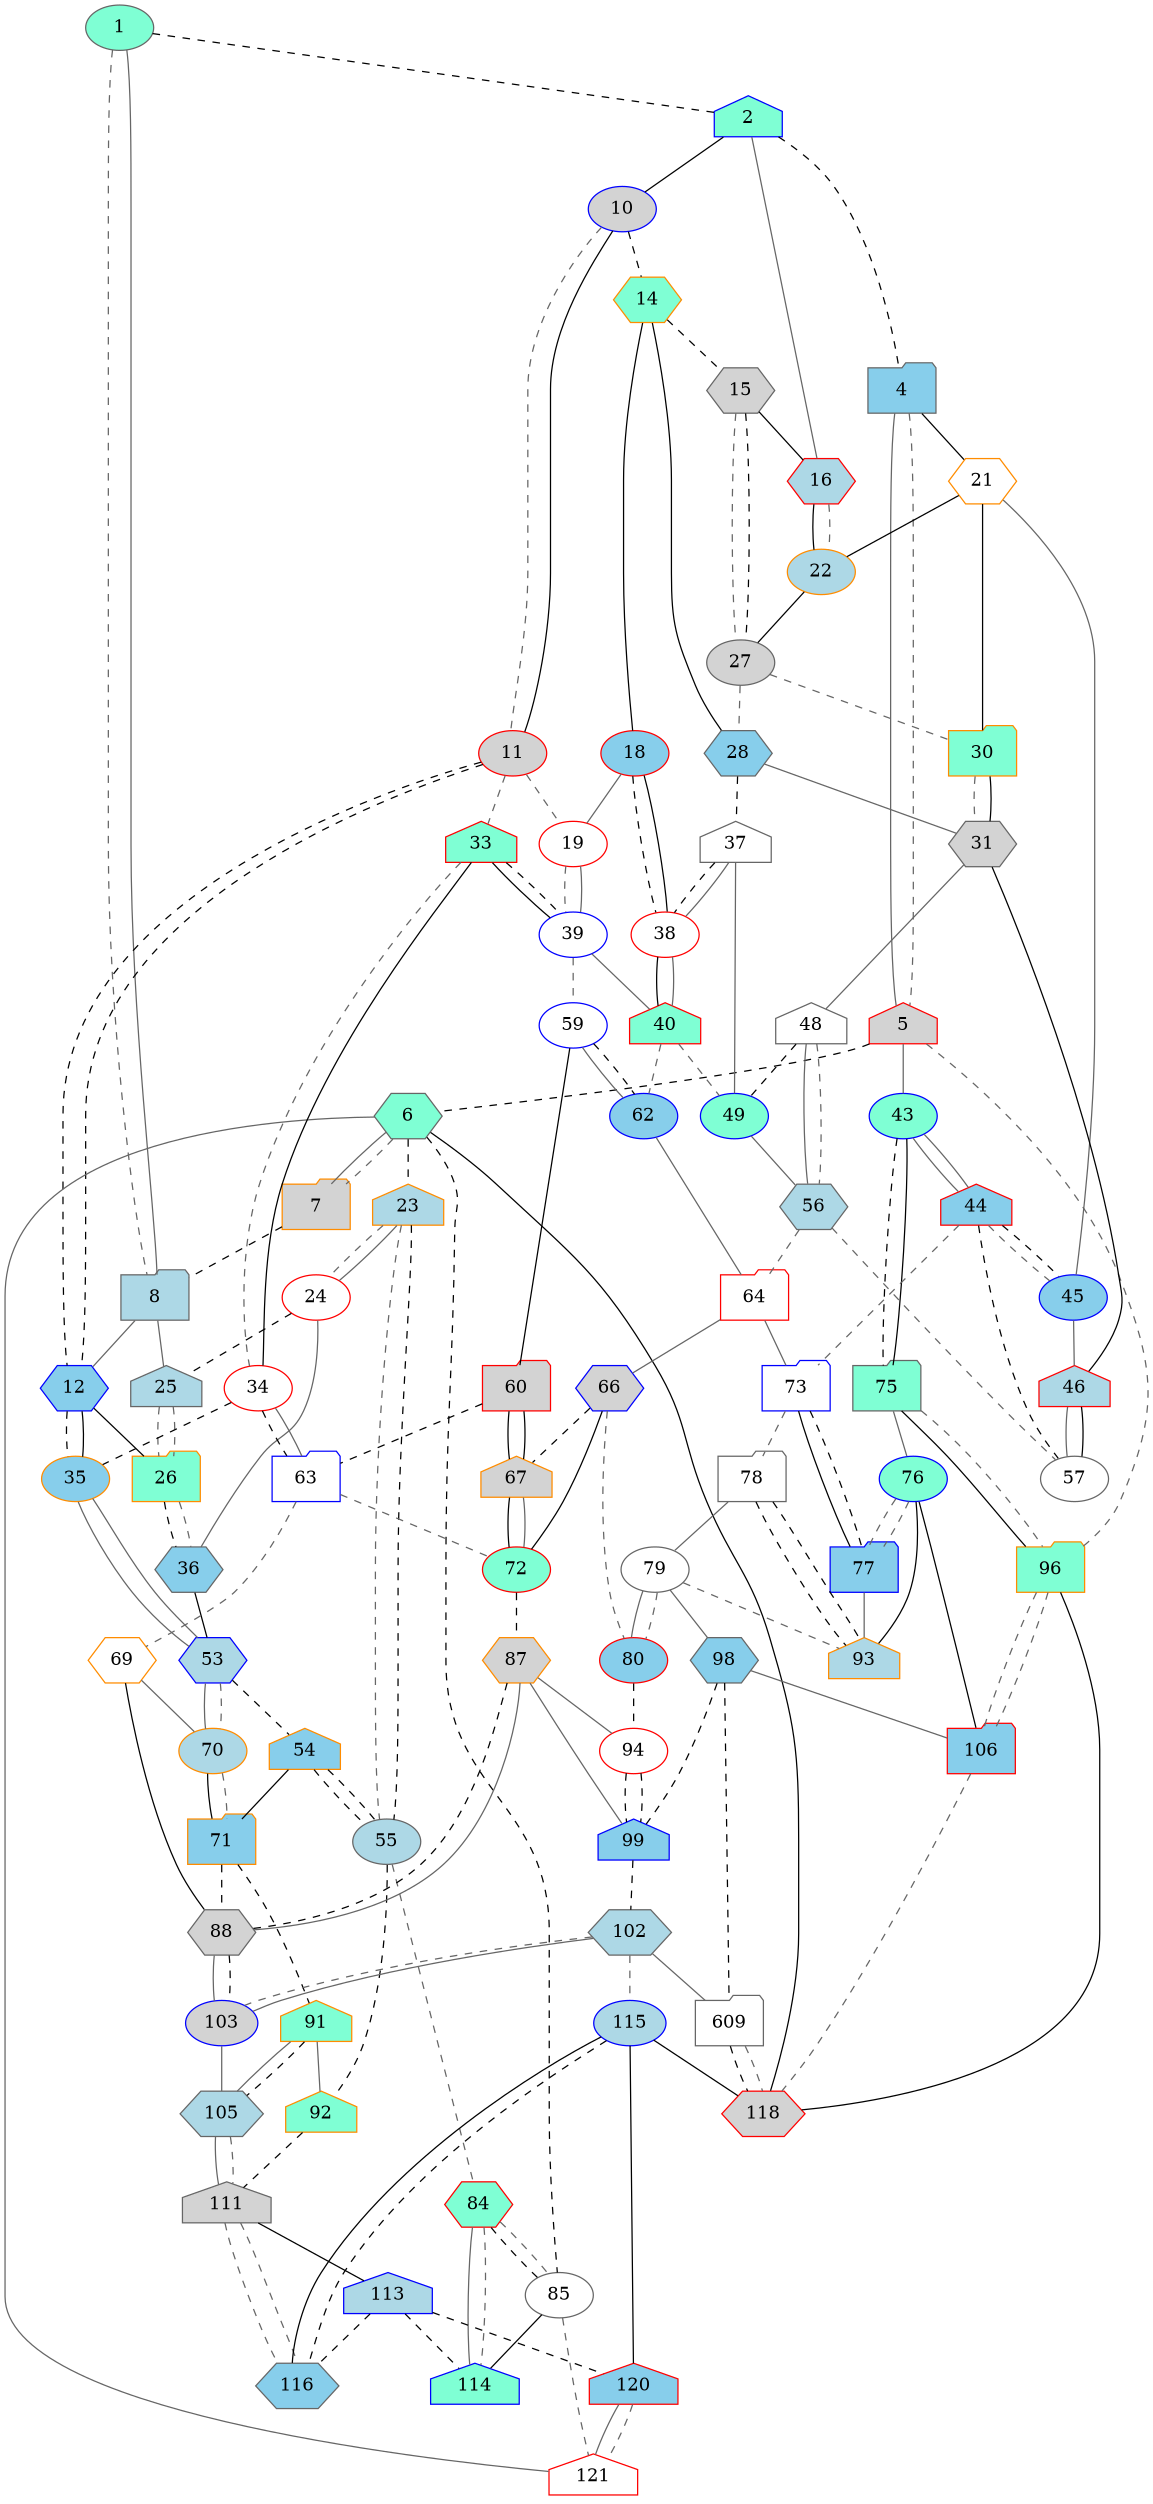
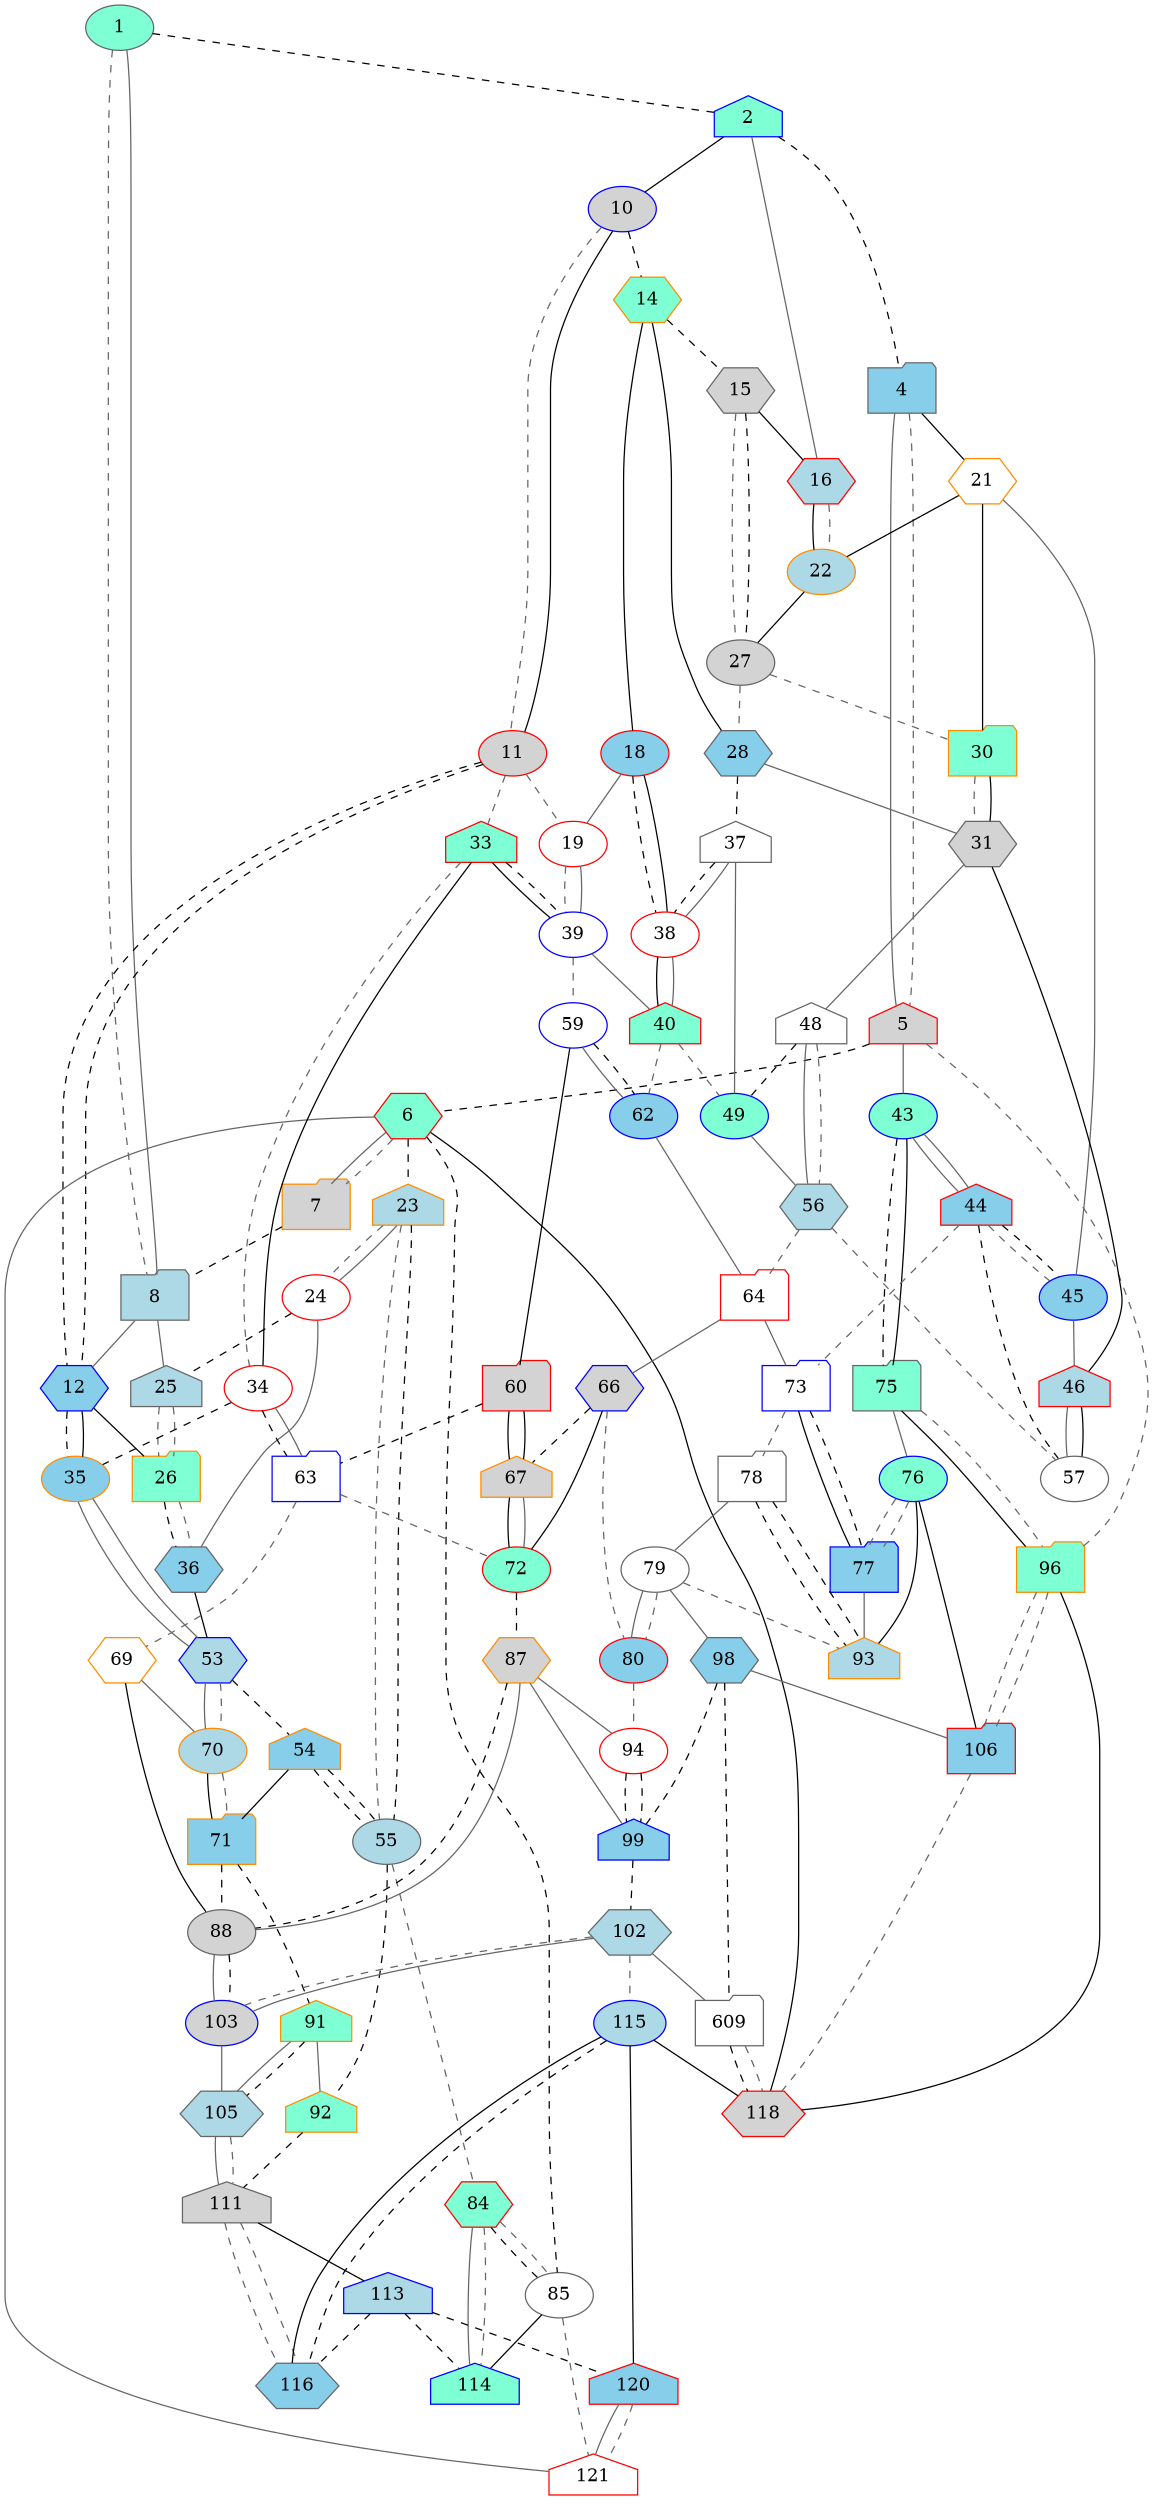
  graph {
    node [color=gray40 fillcolor=white shape=ellipse style=filled]
    edge [color=gray40 style=dashed]
    1 [fillcolor=aquamarine]
    2 [color=blue fillcolor=aquamarine shape=house super="+3"]
    8 [fillcolor=lightblue shape=folder super="+9"]
    4 [fillcolor=skyblue shape=folder]
    10 [color=blue fillcolor=lightgrey]
    16 [color=red fillcolor=lightblue shape=hexagon]
    12 [color=blue fillcolor=skyblue shape=hexagon super="+13"]
    25 [fillcolor=lightblue shape=house]
    5 [color=red fillcolor=lightgrey shape=house]
    21 [color=darkorange shape=hexagon super="+42"]
    11 [color=red fillcolor=lightgrey super="+20"]
    14 [color=darkorange fillcolor=aquamarine shape=hexagon super="+17"]
    22 [color=darkorange fillcolor=lightblue]
-   6 [fillcolor=aquamarine shape=hexagon super="+86"]
+   6 [color=red fillcolor=aquamarine shape=hexagon super="+86"]
    43 [color=blue fillcolor=aquamarine]
    96 [color=darkorange fillcolor=aquamarine shape=folder]
    30 [color=darkorange fillcolor=aquamarine shape=folder]
    45 [color=blue fillcolor=skyblue]
    7 [color=darkorange fillcolor=lightgrey shape=folder]
    23 [color=darkorange fillcolor=lightblue shape=house]
    85 [super="+122"]
    118 [color=red fillcolor=lightgrey shape=hexagon super="+123"]
    121 [color=red shape=house]
    44 [color=red fillcolor=skyblue shape=house super="+63"]
    75 [fillcolor=aquamarine shape=folder]
    106 [color=red fillcolor=skyblue shape=folder super="+107"]
    24 [color=red]
    55 [fillcolor=lightblue super="+83"]
    114 [color=blue fillcolor=aquamarine shape=house]
    26 [color=darkorange fillcolor=aquamarine shape=folder]
    35 [color=darkorange fillcolor=skyblue]
    19 [color=red]
    33 [color=red fillcolor=aquamarine shape=house]
    15 [fillcolor=lightgrey shape=hexagon]
    18 [color=red fillcolor=skyblue]
    28 [fillcolor=skyblue shape=hexagon super="+32"]
    39 [color=blue super="+41"]
    34 [color=red]
    36 [fillcolor=skyblue shape=hexagon]
    n40 [color=blue fillcolor=lightblue label=53 shape=hexagon super="+53"]
    27 [fillcolor=lightgrey super="+29"]
    38 [color=red]
    31 [fillcolor=lightgrey shape=hexagon super="+47"]
    37 [shape=house]
    40 [color=red fillcolor=aquamarine shape=house super="+51"]
    59 [color=blue]
    46 [color=red fillcolor=lightblue shape=house]
    84 [color=red fillcolor=aquamarine shape=hexagon]
    92 [color=darkorange fillcolor=aquamarine shape=house]
    48 [shape=house]
    49 [color=blue fillcolor=aquamarine super="+50"]
    57
    56 [fillcolor=lightblue shape=hexagon super="+58"]
    n54 [color=blue label=63 shape=folder super="+68"]
    69 [color=darkorange shape=hexagon]
    72 [color=red fillcolor=aquamarine super="+82"]
    54 [color=darkorange fillcolor=skyblue shape=house]
    70 [color=darkorange fillcolor=lightblue]
    62 [color=blue fillcolor=skyblue]
    60 [color=red fillcolor=lightgrey shape=folder]
    64 [color=red shape=folder super="+65"]
    73 [color=blue shape=folder super="+74"]
    76 [color=blue fillcolor=aquamarine super="+104"]
    77 [color=blue fillcolor=skyblue shape=folder]
    78 [shape=folder]
    71 [color=darkorange fillcolor=skyblue shape=folder super="+90"]
-   88 [fillcolor=lightgrey shape=hexagon super="+89"]
+   88 [fillcolor=lightgrey super="+89"]
    91 [color=darkorange fillcolor=aquamarine shape=house]
    111 [fillcolor=lightgrey shape=house super="+112"]
    66 [color=blue fillcolor=lightgrey shape=hexagon super="+81"]
    67 [color=darkorange fillcolor=lightgrey shape=house]
    87 [color=darkorange fillcolor=lightgrey shape=hexagon super="+95"]
    80 [color=red fillcolor=skyblue]
    94 [color=red]
    103 [color=blue fillcolor=lightgrey]
    105 [fillcolor=lightblue shape=hexagon]
    99 [color=blue fillcolor=skyblue shape=house super="+101"]
    93 [color=darkorange fillcolor=lightblue shape=house super="+100"]
    79 [super="+97"]
    98 [fillcolor=skyblue shape=hexagon super="+108"]
    n81 [label=609 shape=folder]
    102 [fillcolor=lightblue shape=hexagon super="+110"]
    113 [color=blue fillcolor=lightblue shape=house super="+117"]
    116 [fillcolor=skyblue shape=hexagon]
    115 [color=blue fillcolor=lightblue super="+119"]
    120 [color=red fillcolor=skyblue shape=house]
    1 -- 2 [color=black]
    1 -- 8
    1 -- 8 [style=solid]
    2 -- 4 [color=black]
    2 -- 10 [color=black style=solid]
    2 -- 16 [style=solid]
    8 -- 12 [style=solid]
    8 -- 25 [style=solid]
    4 -- 5 [style=solid]
    4 -- 5
    4 -- 21 [color=black style=solid]
    10 -- 11
    10 -- 11 [color=black style=solid]
    10 -- 14 [color=black]
    16 -- 22 [color=black style=solid]
    16 -- 22
    12 -- 26 [color=black style=solid]
    12 -- 35 [color=black]
    12 -- 35 [color=black style=solid]
    25 -- 26
    25 -- 26
    5 -- 6 [color=black]
    5 -- 43 [style=solid]
    5 -- 96
    21 -- 22 [color=black style=solid]
    21 -- 30 [color=black style=solid]
    21 -- 45 [style=solid]
    11 -- 12 [color=black]
    11 -- 12 [color=black]
    11 -- 19
    11 -- 33
    14 -- 15 [color=black]
    14 -- 18 [color=black style=solid]
    14 -- 28 [color=black style=solid]
    22 -- 27 [color=black style=solid]
    6 -- 7 [style=solid]
    6 -- 7
    6 -- 23 [color=black]
    6 -- 85 [color=black]
    6 -- 118 [color=black style=solid]
    6 -- 121 [style=solid]
    43 -- 44 [style=solid]
    43 -- 44 [style=solid]
    43 -- 75 [color=black]
    43 -- 75 [color=black style=solid]
    96 -- 118 [color=black style=solid]
    96 -- 106
    96 -- 106
    30 -- 31
    30 -- 31 [color=black style=solid]
    45 -- 46 [style=solid]
    7 -- 8 [color=black]
    23 -- 24
    23 -- 24 [style=solid]
    23 -- 55
    23 -- 55 [color=black]
    85 -- 121
    85 -- 114 [color=black style=solid]
    44 -- 45
    44 -- 45 [color=black]
    44 -- 57 [color=black]
    44 -- 73
    75 -- 96 [color=black style=solid]
    75 -- 96
    75 -- 76 [style=solid]
    106 -- 118
    24 -- 25 [color=black]
    24 -- 36 [style=solid]
    55 -- 84
    55 -- 92 [color=black]
    26 -- 36 [color=black]
    26 -- 36
    35 -- n40 [style=solid]
    35 -- n40 [style=solid]
    19 -- 39
    19 -- 39 [style=solid]
    33 -- 39 [color=black style=solid]
    33 -- 39 [color=black]
    33 -- 34
    33 -- 34 [color=black style=solid]
    15 -- 16 [color=black style=solid]
    15 -- 27
    15 -- 27 [color=black]
    18 -- 19 [style=solid]
    18 -- 38 [color=black]
    18 -- 38 [color=black style=solid]
    28 -- 31 [style=solid]
    28 -- 37 [color=black]
    39 -- 40 [style=solid]
    39 -- 59
    34 -- 35 [color=black]
    34 -- n54 [color=black]
    34 -- n54 [style=solid]
    36 -- n40 [color=black style=solid]
    n40 -- 54 [color=black]
    n40 -- 70 [style=solid]
    n40 -- 70
    27 -- 30
    27 -- 28
    38 -- 40 [color=black style=solid]
    38 -- 40 [style=solid]
    31 -- 46 [color=black style=solid]
    31 -- 48 [style=solid]
    37 -- 38 [color=black]
    37 -- 38 [style=solid]
    37 -- 49 [style=solid]
    40 -- 49
    40 -- 62
    59 -- 62 [style=solid]
    59 -- 62 [color=black]
    59 -- 60 [color=black style=solid]
    46 -- 57 [style=solid]
    46 -- 57 [color=black style=solid]
    84 -- 85 [color=black]
    84 -- 85
    84 -- 114 [style=solid]
    84 -- 114
    92 -- 111 [color=black]
    48 -- 49 [color=black]
    48 -- 56 [style=solid]
    48 -- 56
    49 -- 56 [style=solid]
    56 -- 57
    56 -- 64
    n54 -- 69
    n54 -- 72
    69 -- 70 [style=solid]
    69 -- 88 [color=black style=solid]
    72 -- 87 [color=black]
    54 -- 55 [color=black]
    54 -- 55 [color=black]
    54 -- 71 [color=black style=solid]
    70 -- 71 [color=black style=solid]
    70 -- 71
    62 -- 64 [style=solid]
    60 -- n54 [color=black]
    60 -- 67 [color=black style=solid]
    60 -- 67 [color=black style=solid]
    64 -- 73 [style=solid]
    64 -- 66 [style=solid]
    73 -- 77 [color=black style=solid]
    73 -- 77 [color=black]
    73 -- 78
    76 -- 106 [color=black style=solid]
    76 -- 77
    76 -- 77
    76 -- 93 [color=black style=solid]
    77 -- 93 [style=solid]
    78 -- 93 [color=black]
    78 -- 93 [color=black]
    78 -- 79 [style=solid]
    71 -- 88 [color=black]
    71 -- 91 [color=black]
    88 -- 103 [style=solid]
    88 -- 103 [color=black]
    91 -- 92 [style=solid]
    91 -- 105 [style=solid]
    91 -- 105 [color=black]
    111 -- 113 [color=black style=solid]
    111 -- 116
    111 -- 116
    66 -- 72 [color=black style=solid]
    66 -- 67 [color=black]
    66 -- 80
    67 -- 72 [color=black style=solid]
    67 -- 72 [style=solid]
    87 -- 88 [color=black]
    87 -- 88 [style=solid]
    87 -- 94 [style=solid]
    87 -- 99 [style=solid]
-   80 -- 94 [color=black]
+   80 -- 94
    94 -- 99 [color=black]
    94 -- 99 [color=black]
    103 -- 105 [style=solid]
    105 -- 111 [style=solid]
    105 -- 111
    99 -- 102 [color=black]
    79 -- 80 [style=solid]
    79 -- 80
    79 -- 93
    79 -- 98 [style=solid]
    98 -- 106 [style=solid]
    98 -- 99 [color=black]
    98 -- n81 [color=black]
    n81 -- 118 [color=black]
    n81 -- 118
    102 -- 103
    102 -- 103 [style=solid]
    102 -- n81 [style=solid]
    102 -- 115
    113 -- 114 [color=black]
    113 -- 116 [color=black]
    113 -- 120 [color=black]
    115 -- 118 [color=black style=solid]
    115 -- 116 [color=black style=solid]
    115 -- 116 [color=black]
    115 -- 120 [color=black style=solid]
    120 -- 121 [style=solid]
    120 -- 121
  }
